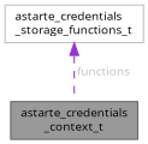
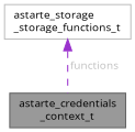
  digraph {
    fontname="Open Sans"
    node [fontname="Open Sans" fontsize=10 shape=box style=filled]
    n1 [color=gray40 fillcolor=grey60 fontcolor=black height=0.2 label="astarte_credentials\l_context_t" width=0.4]
-   n2 [color=grey75 fillcolor=white height=0.2 label="astarte_credentials\l_storage_functions_t" width=0.4]
+   n2 [color=grey75 fillcolor=white height=0.2 label="astarte_storage\l_storage_functions_t" width=0.4]
    n2 -> n1 [color=darkorchid3 dir=back fontcolor=grey fontname="Open Sans" fontsize=10 label=" functions" labelfontname=Helvetica labelfontsize=10 style=dashed]
  }
